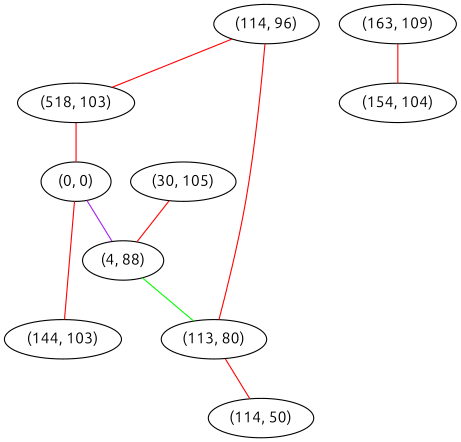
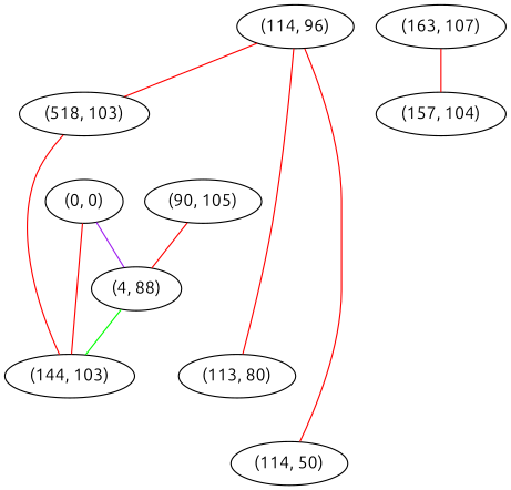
  graph {
    fontname=Ubuntu
    node [fontname=Ubuntu]
    edge [color=red fontname=Ubuntu weight=1]
    n1 [label="(518, 103)"]
    "(114, 96)"
    "(113, 80)"
    "(144, 103)"
    n5 [label="(114, 50)"]
    "(0, 0)"
    "(4, 88)"
-   "(163, 109)"
-   "(154, 104)"
-   "(30, 105)"
-   n1 -- "(0, 0)"
+   "(163, 109)" [label="(163, 107)"]
+   "(154, 104)" [label="(157, 104)"]
+   "(30, 105)" [label="(90, 105)"]
+   n1 -- "(144, 103)"
    "(114, 96)" -- n1
    "(114, 96)" -- "(113, 80)"
-   "(113, 80)" -- n5
+   "(114, 96)" -- n5
    "(0, 0)" -- "(144, 103)"
    "(0, 0)" -- "(4, 88)" [color=purple weight=4]
-   "(4, 88)" -- "(113, 80)" [color=green weight=2]
+   "(4, 88)" -- "(144, 103)" [color=green weight=2]
    "(163, 109)" -- "(154, 104)"
    "(30, 105)" -- "(4, 88)"
  }
